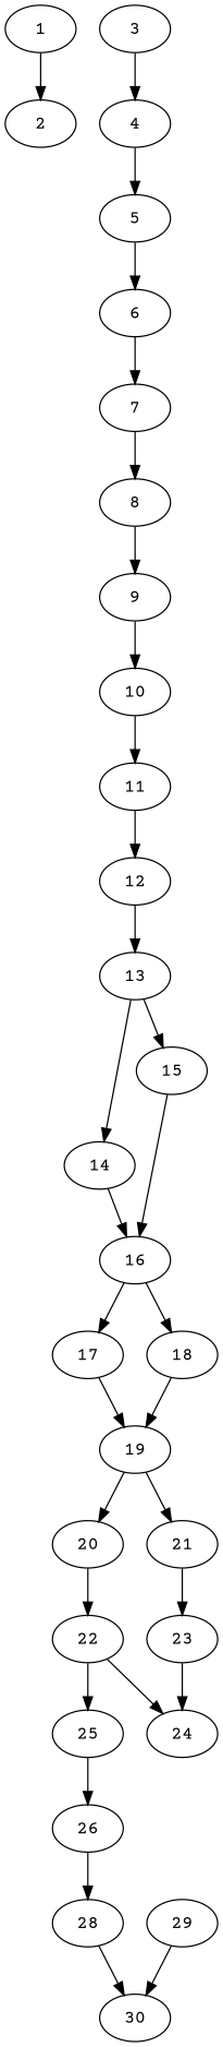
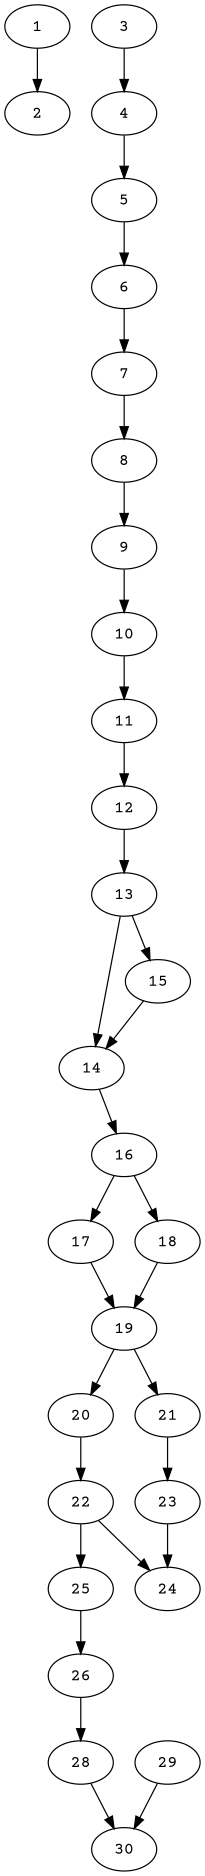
  digraph {
    fontname="Courier Prime"
    node [alpha=0.08 fontname="Courier Prime"]
    edge [fontname="Courier Prime"]
    1 [expect_size=31234048]
    2 [alpha=0.19 expect_size=16906240]
    3 [alpha=0.19 expect_size=48668672]
    4 [alpha=0.01 expect_size=50197504]
    5 [expect_size=17333248]
    6 [alpha=0.11 expect_size=37769216]
    7 [alpha=0.16 expect_size=52284416]
    8 [alpha=0.14 expect_size=35078144]
    9 [alpha=0.07 expect_size=7384064]
    10 [alpha=0.01 expect_size=34763776]
    11 [alpha=0.18 expect_size=16663552]
    12 [alpha=0.13 expect_size=36577280]
    13 [alpha=0.17 expect_size=34364416]
    14 [alpha=0.11 expect_size=31593472]
    15 [expect_size=32842752]
    16 [alpha=0.09 expect_size=51438592]
    17 [alpha=0.11 expect_size=29628416]
    18 [alpha=0.14 expect_size=20672512]
    19 [alpha=0.11 expect_size=6573056]
    20 [alpha=0.06 expect_size=22282240]
    21 [alpha=0.13 expect_size=25371648]
    22 [alpha=0.04 expect_size=21703680]
    23 [alpha=0.14 expect_size=51817472]
    24 [alpha=0.03 expect_size=44023808]
    25 [alpha=0.17 expect_size=23552000]
    26 [alpha=0.05 expect_size=43342848]
    28 [alpha=0.13 expect_size=42681344]
    30 [expect_size=5784576]
    29 [alpha=0.14 expect_size=28115968]
    1 -> 2
    3 -> 4
    4 -> 5
    5 -> 6
    6 -> 7
    7 -> 8
    8 -> 9
    9 -> 10
    10 -> 11
    11 -> 12
    12 -> 13
    13 -> 14
    13 -> 15
    14 -> 16
-   15 -> 16
+   15 -> 14
    16 -> 17
    16 -> 18
    17 -> 19
    18 -> 19
    19 -> 20
    19 -> 21
    20 -> 22
    21 -> 23
    22 -> 24
    22 -> 25
    23 -> 24
    25 -> 26
    26 -> 28
    28 -> 30
    29 -> 30
  }
